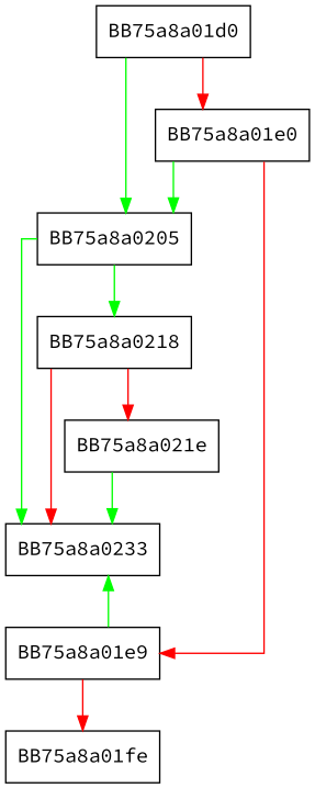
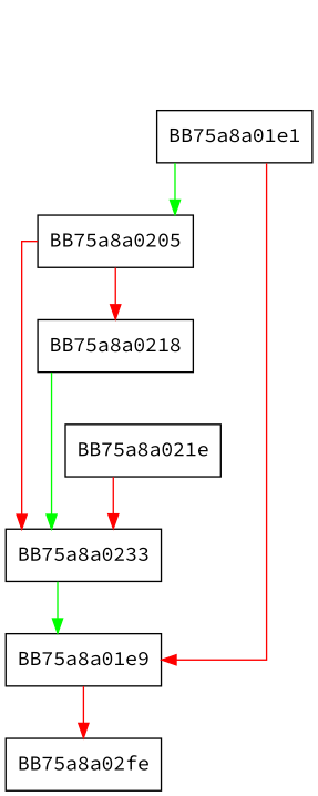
  digraph {
    fontname="Source Code Pro"
    splines=ortho
    node [fontname="Source Code Pro" shape=box]
    edge [color=red fontname="Source Code Pro"]
-   BB75a8a01d0
    BB75a8a0205
-   BB75a8a01e0
+   BB75a8a01e0 [label=BB75a8a01e1]
    BB75a8a0233
    BB75a8a0218
    BB75a8a01e9
    BB75a8a021e
-   BB75a8a01fe
-   BB75a8a01d0 -> BB75a8a0205 [color=green]
-   BB75a8a01d0 -> BB75a8a01e0
-   BB75a8a0205 -> BB75a8a0233 [color=green]
-   BB75a8a0205 -> BB75a8a0218 [color=green]
+   BB75a8a01fe [label=BB75a8a02fe]
+   BB75a8a0205 -> BB75a8a0233
+   BB75a8a0205 -> BB75a8a0218
    BB75a8a01e0 -> BB75a8a0205 [color=green]
    BB75a8a01e0 -> BB75a8a01e9
-   BB75a8a0218 -> BB75a8a0233
-   BB75a8a0218 -> BB75a8a021e
-   BB75a8a01e9 -> BB75a8a0233 [color=green]
+   BB75a8a0218 -> BB75a8a0233 [color=green]
+   BB75a8a0233 -> BB75a8a01e9 [color=green]
    BB75a8a01e9 -> BB75a8a01fe
-   BB75a8a021e -> BB75a8a0233 [color=green]
+   BB75a8a021e -> BB75a8a0233
  }
